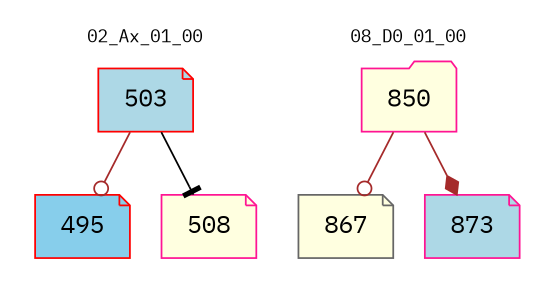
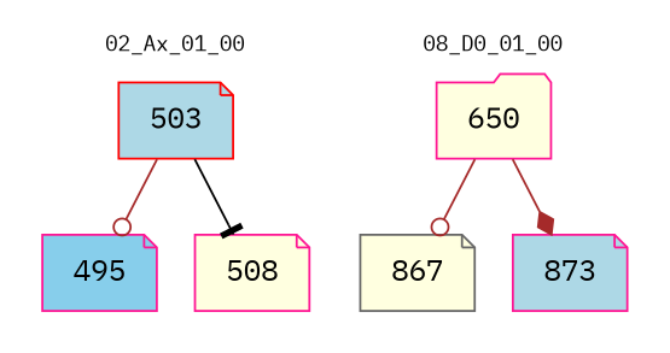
  digraph {
    fontname="IBM Plex Mono"
    node [color=deeppink fillcolor=lightyellow fontname="IBM Plex Mono" shape=note style=filled]
    edge [arrowhead=odot color=brown fontname="IBM Plex Mono"]
    n1 [color=red fillcolor=lightblue label=503]
-   n2 [color=red fillcolor=skyblue label=495]
+   n2 [fillcolor=skyblue label=495]
    n3 [label=508]
-   n4 [label=850 shape=folder]
+   n4 [label=650 shape=folder]
    n5 [color=gray40 label=867]
    n6 [fillcolor=lightblue label=873]
    subgraph cluster_1 {
      color=white
      fontsize=10
      label="02_Ax_01_00"
      n1
      n2
      n3
    }
    subgraph cluster_2 {
      color=white
      fontsize=10
      label="08_D0_01_00"
      n4
      n5
      n6
    }
    n1 -> n2
    n1 -> n3 [arrowhead=tee color=black]
    n4 -> n5
    n4 -> n6 [arrowhead=diamond]
  }
